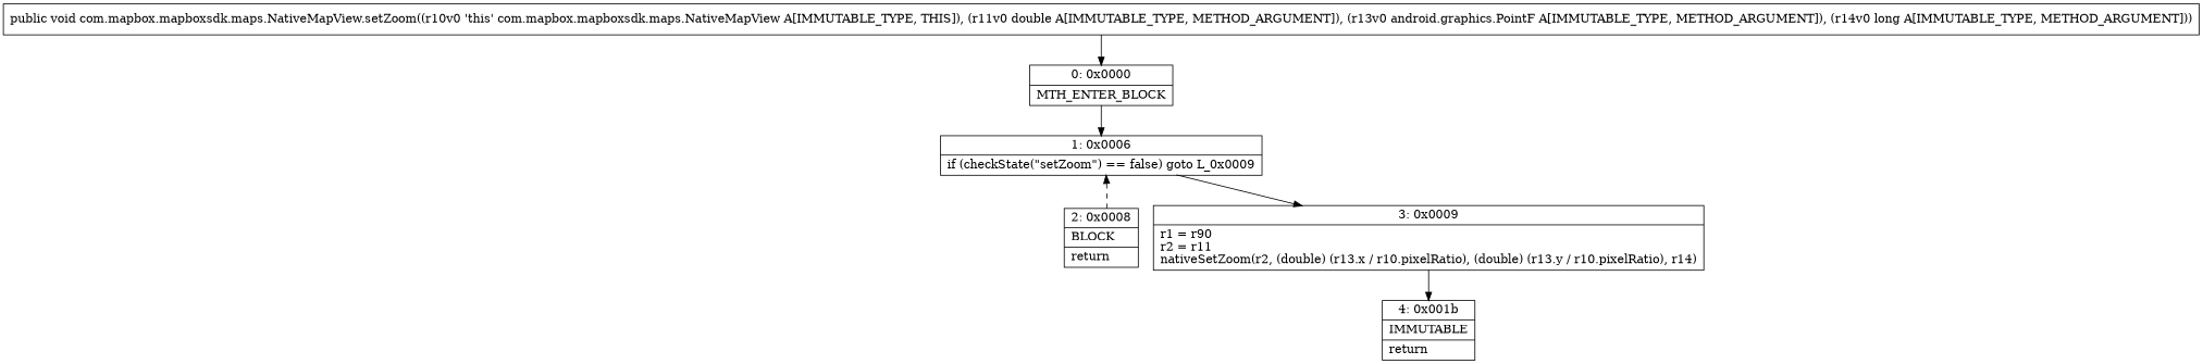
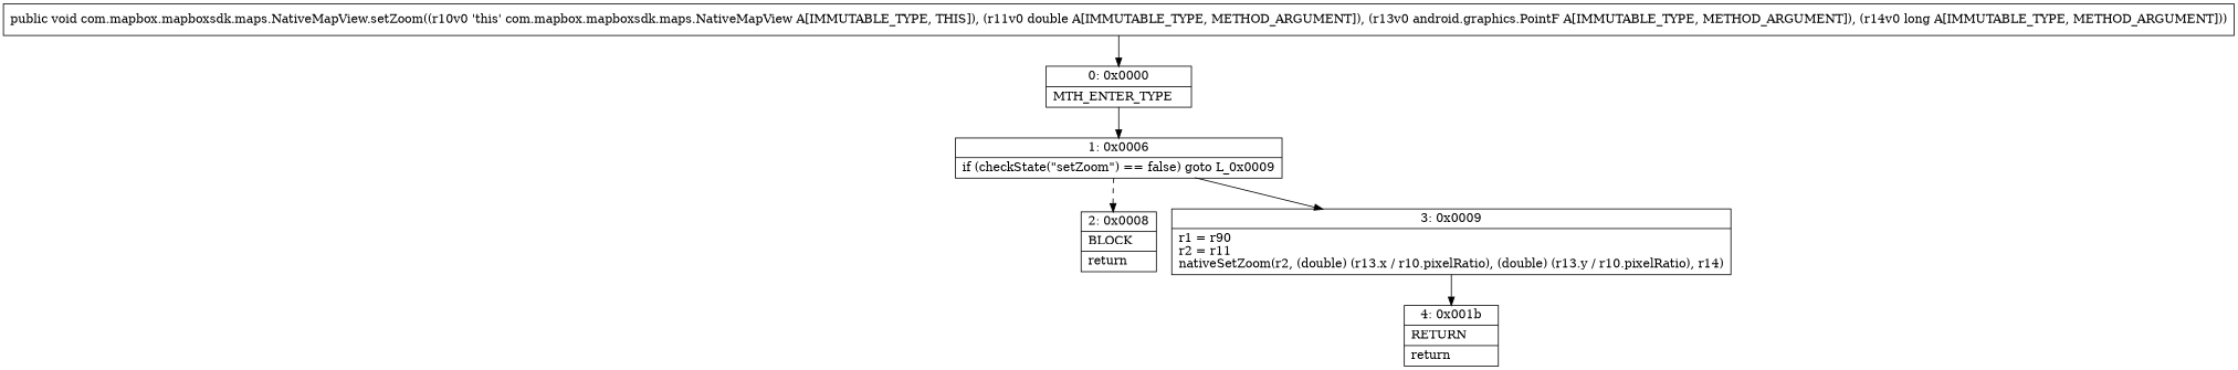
  digraph {
    node [shape=record]
-   n1 [label="{0\:\ 0x0000|MTH_ENTER_BLOCK\l}"]
+   n1 [label="{0\:\ 0x0000|MTH_ENTER_TYPE\l}"]
    n2 [label="{1\:\ 0x0006|if (checkState(\"setZoom\") == false) goto L_0x0009\l}"]
    n3 [label="{2\:\ 0x0008|BLOCK\l|return\l}"]
    n4 [label="{3\:\ 0x0009|r1 = r90\lr2 = r11\lnativeSetZoom(r2, (double) (r13.x \/ r10.pixelRatio), (double) (r13.y \/ r10.pixelRatio), r14)\l}"]
-   n5 [label="{4\:\ 0x001b|IMMUTABLE\l|return\l}"]
+   n5 [label="{4\:\ 0x001b|RETURN\l|return\l}"]
    n6 [label="{public void com.mapbox.mapboxsdk.maps.NativeMapView.setZoom((r10v0 'this' com.mapbox.mapboxsdk.maps.NativeMapView A[IMMUTABLE_TYPE, THIS]), (r11v0 double A[IMMUTABLE_TYPE, METHOD_ARGUMENT]), (r13v0 android.graphics.PointF A[IMMUTABLE_TYPE, METHOD_ARGUMENT]), (r14v0 long A[IMMUTABLE_TYPE, METHOD_ARGUMENT])) }"]
    n1 -> n2
-   n3 -> n2 [style=dashed]
+   n2 -> n3 [style=dashed]
    n2 -> n4
    n4 -> n5
    n6 -> n1
  }
